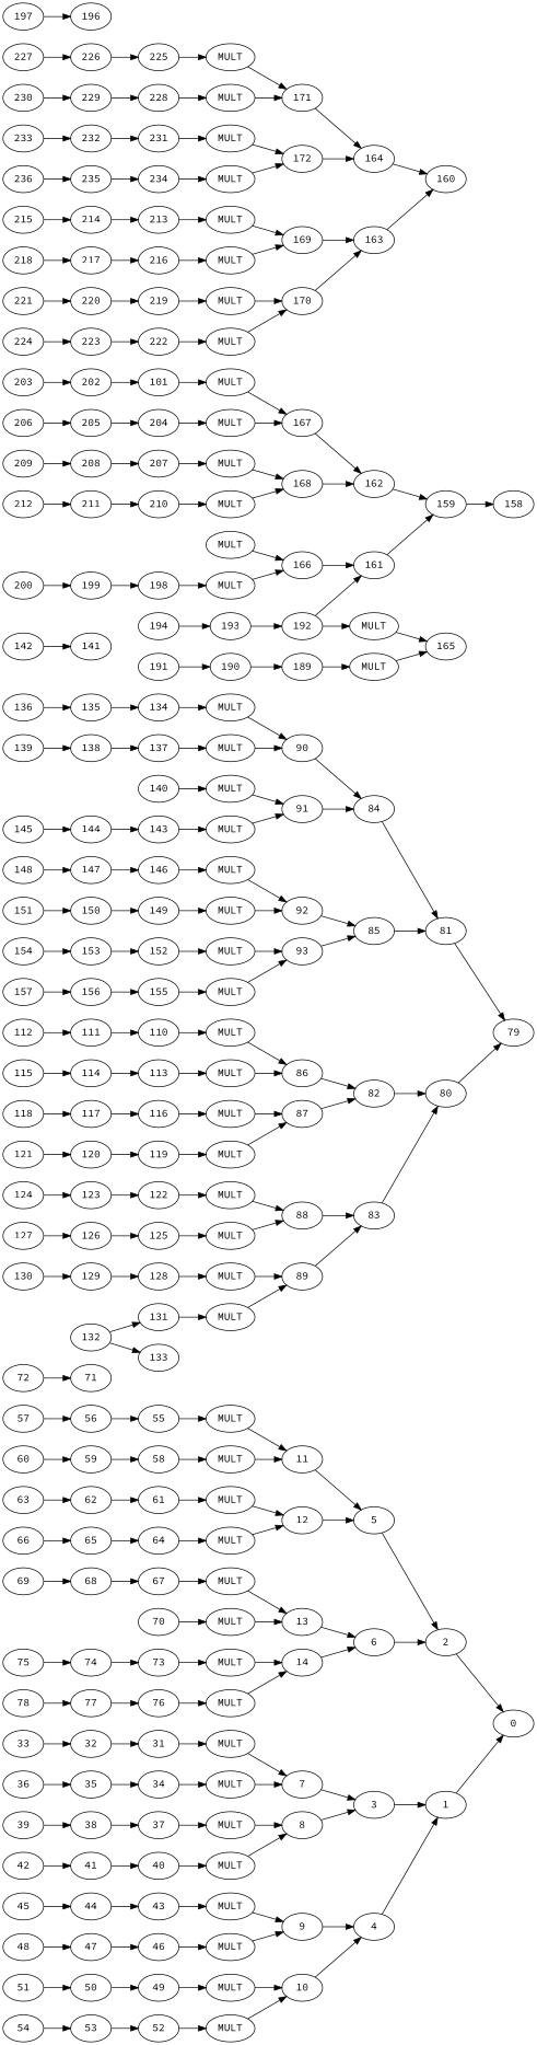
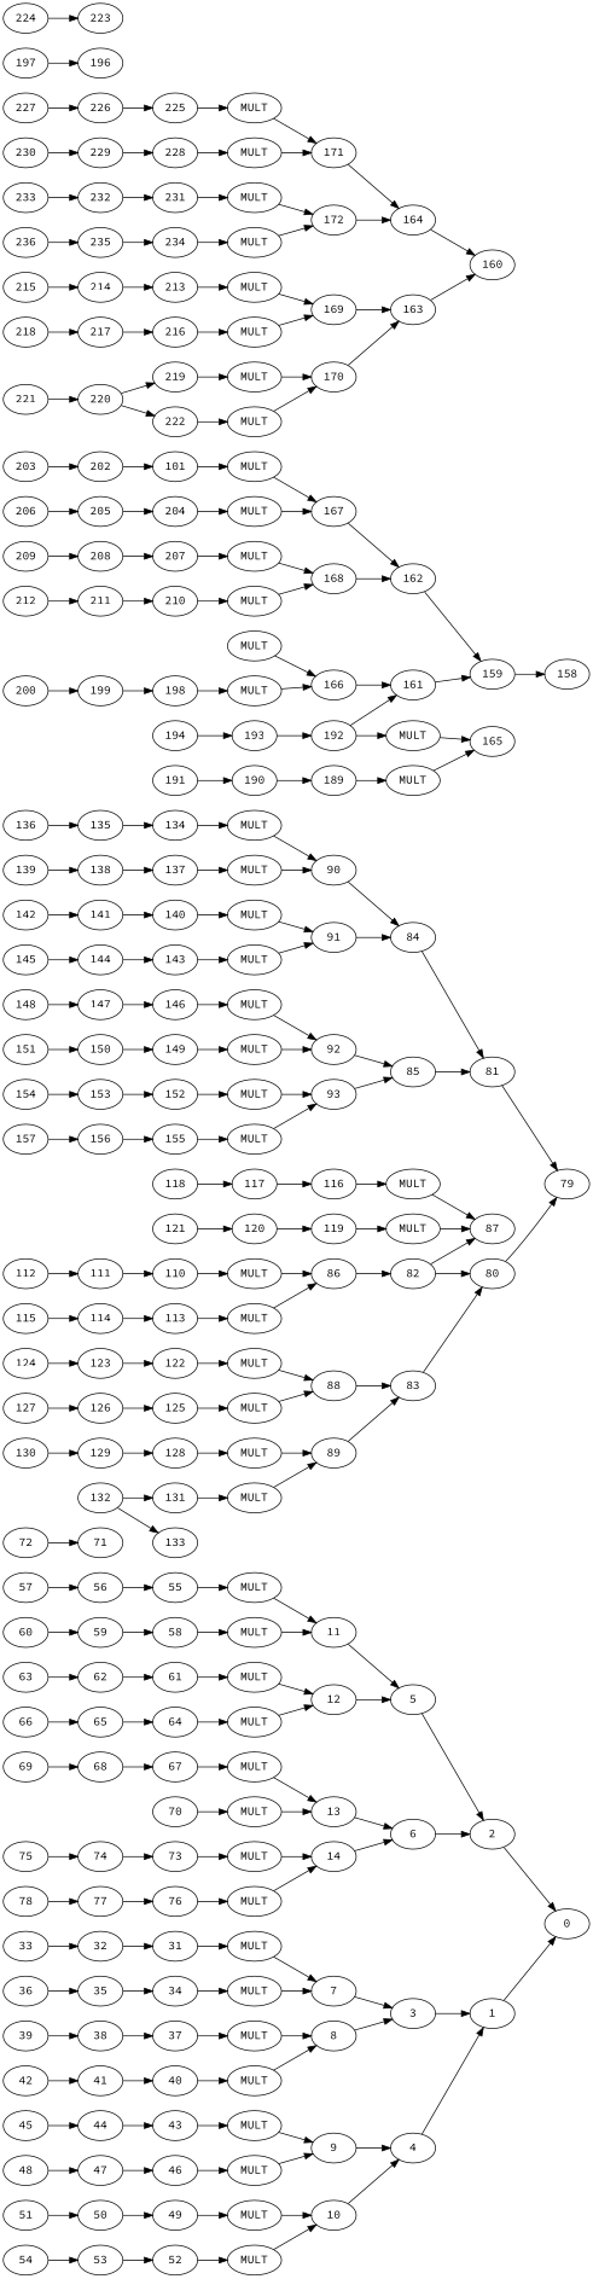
  strict digraph {
    fontname="Source Code Pro"
    rankdir=LR
    node [fontname="Source Code Pro"]
    edge [fontname="Source Code Pro"]
    1
    0
    2
    3
    4
    5
    6
    7
    8
    9
    10
    11
    12
    13
    14
    n16 [label=MULT]
    n17 [label=MULT]
    n18 [label=MULT]
    n19 [label=MULT]
    n20 [label=MULT]
    n21 [label=MULT]
    n22 [label=MULT]
    n23 [label=MULT]
    n24 [label=MULT]
    n25 [label=MULT]
    n26 [label=MULT]
    n27 [label=MULT]
    n28 [label=MULT]
    n29 [label=MULT]
    n30 [label=MULT]
    n31 [label=MULT]
    31
    32
    33
    34
    35
    36
    37
    38
    39
    40
    41
    42
    43
    44
    45
    46
    47
    48
    49
    50
    51
    52
    53
    54
    55
    56
    57
    58
    59
    60
    61
    62
    63
    64
    65
    66
    67
    68
    69
    70
    72
    71
    73
    74
    75
    76
    77
    78
    80
    79
    81
    82
    83
    84
    85
    86
    87
    88
    89
    90
    91
    92
    93
    n95 [label=MULT]
    n96 [label=MULT]
    n97 [label=MULT]
    n98 [label=MULT]
    n99 [label=MULT]
    n100 [label=MULT]
    n101 [label=MULT]
    n102 [label=MULT]
    n103 [label=MULT]
    n104 [label=MULT]
    n105 [label=MULT]
    n106 [label=MULT]
    n107 [label=MULT]
    n108 [label=MULT]
    n109 [label=MULT]
    n110 [label=MULT]
    110
    111
    112
    113
    114
    115
    116
    117
    118
    119
    120
    121
    122
    123
    124
    125
    126
    127
    128
    129
    130
    131
    132
    133
    134
    135
    136
    137
    138
    139
    140
    141
    142
    143
    144
    145
    146
    147
    148
    149
    150
    151
    152
    153
    154
    155
    156
    157
    159
    158
    161
    162
    163
    160
    164
    166
    167
    168
    169
    170
    171
    172
    n173 [label=MULT]
    165
    n175 [label=MULT]
    n176 [label=MULT]
    n177 [label=MULT]
    n178 [label=MULT]
    n179 [label=MULT]
    n180 [label=MULT]
    n181 [label=MULT]
    n182 [label=MULT]
    n183 [label=MULT]
    n184 [label=MULT]
    n185 [label=MULT]
    n186 [label=MULT]
    n187 [label=MULT]
    n188 [label=MULT]
    n189 [label=MULT]
    189
    190
    191
    192
    193
    194
    197
    196
    198
    199
    200
    n201 [label=101]
    202
    203
    204
    205
    206
    207
    208
    209
    210
    211
    212
    213
    214
    215
    216
    217
    218
    219
    220
    221
    222
    223
    224
    225
    226
    227
    228
    229
    230
    231
    232
    233
    234
    235
    236
    1 -> 0
    2 -> 0
    3 -> 1
    4 -> 1
    5 -> 2
    6 -> 2
    7 -> 3
    8 -> 3
    9 -> 4
    10 -> 4
    11 -> 5
    12 -> 5
    13 -> 6
    14 -> 6
    n16 -> 7
    n17 -> 7
    n18 -> 8
    n19 -> 8
    n20 -> 9
    n21 -> 9
    n22 -> 10
    n23 -> 10
    n24 -> 11
    n25 -> 11
    n26 -> 12
    n27 -> 12
    n28 -> 13
    n29 -> 13
    n30 -> 14
    n31 -> 14
    31 -> n16
    32 -> 31
    33 -> 32
    34 -> n17
    35 -> 34
    36 -> 35
    37 -> n18
    38 -> 37
    39 -> 38
    40 -> n19
    41 -> 40
    42 -> 41
    43 -> n20
    44 -> 43
    45 -> 44
    46 -> n21
    47 -> 46
    48 -> 47
    49 -> n22
    50 -> 49
    51 -> 50
    52 -> n23
    53 -> 52
    54 -> 53
    55 -> n24
    56 -> 55
    57 -> 56
    58 -> n25
    59 -> 58
    60 -> 59
    61 -> n26
    62 -> 61
    63 -> 62
    64 -> n27
    65 -> 64
    66 -> 65
    67 -> n28
    68 -> 67
    69 -> 68
    70 -> n29
    72 -> 71
    73 -> n30
    74 -> 73
    75 -> 74
    76 -> n31
    77 -> 76
    78 -> 77
    80 -> 79
    81 -> 79
    82 -> 80
    83 -> 80
    84 -> 81
    85 -> 81
    86 -> 82
-   87 -> 82
+   82 -> 87
    88 -> 83
    89 -> 83
    90 -> 84
    91 -> 84
    92 -> 85
    93 -> 85
    n95 -> 86
    n96 -> 86
    n97 -> 87
    n98 -> 87
    n99 -> 88
    n100 -> 88
    n101 -> 89
    n102 -> 89
    n103 -> 90
    n104 -> 90
    n105 -> 91
    n106 -> 91
    n107 -> 92
    n108 -> 92
    n109 -> 93
    n110 -> 93
    110 -> n95
    111 -> 110
    112 -> 111
    113 -> n96
    114 -> 113
    115 -> 114
    116 -> n97
    117 -> 116
    118 -> 117
    119 -> n98
    120 -> 119
    121 -> 120
    122 -> n99
    123 -> 122
    124 -> 123
    125 -> n100
    126 -> 125
    127 -> 126
    128 -> n101
    129 -> 128
    130 -> 129
    131 -> n102
    132 -> 131
    132 -> 133
    134 -> n103
    135 -> 134
    136 -> 135
    137 -> n104
    138 -> 137
    139 -> 138
    140 -> n105
+   141 -> 140
    142 -> 141
    143 -> n106
    144 -> 143
    145 -> 144
    146 -> n107
    147 -> 146
    148 -> 147
    149 -> n108
    150 -> 149
    151 -> 150
    152 -> n109
    153 -> 152
    154 -> 153
    155 -> n110
    156 -> 155
    157 -> 156
    159 -> 158
    161 -> 159
    162 -> 159
    163 -> 160
    164 -> 160
    166 -> 161
    167 -> 162
    168 -> 162
    169 -> 163
    170 -> 163
    171 -> 164
    172 -> 164
    n173 -> 165
    n175 -> 165
    n176 -> 166
    n177 -> 166
    n178 -> 167
    n179 -> 167
    n180 -> 168
    n181 -> 168
    n182 -> 169
    n183 -> 169
    n184 -> 170
    n185 -> 170
    n186 -> 171
    n187 -> 171
    n188 -> 172
    n189 -> 172
    189 -> n173
    190 -> 189
    191 -> 190
    192 -> 161
    192 -> n175
    193 -> 192
    194 -> 193
    197 -> 196
    198 -> n177
    199 -> 198
    200 -> 199
    n201 -> n178
    202 -> n201
    203 -> 202
    204 -> n179
    205 -> 204
    206 -> 205
    207 -> n180
    208 -> 207
    209 -> 208
    210 -> n181
    211 -> 210
    212 -> 211
    213 -> n182
    214 -> 213
    215 -> 214
    216 -> n183
    217 -> 216
    218 -> 217
    219 -> n184
    220 -> 219
    221 -> 220
    222 -> n185
-   223 -> 222
+   220 -> 222
    224 -> 223
    225 -> n186
    226 -> 225
    227 -> 226
    228 -> n187
    229 -> 228
    230 -> 229
    231 -> n188
    232 -> 231
    233 -> 232
    234 -> n189
    235 -> 234
    236 -> 235
  }
